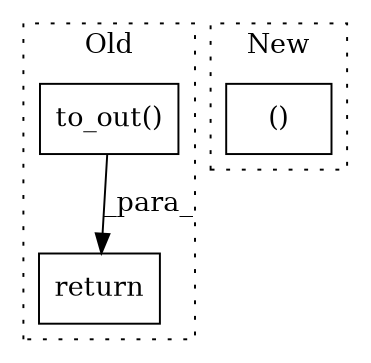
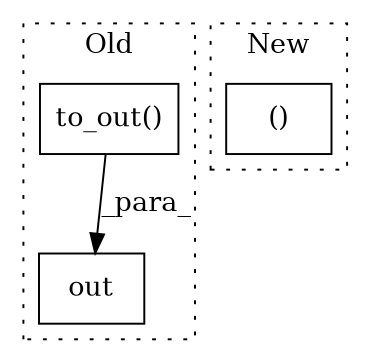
  digraph {
    node [shape=box]
    n1 [a=75 l="12,1" label="to_out()" s="2399,2414"]
-   n2 [a=93 l=7 label=return s=2392]
+   n2 [a=93 l=7 label=out s=2392]
    n3 [a=54 l=6 label="()" s=2077]
    subgraph cluster_1 {
      label=Old
      style=dotted
      n1
      n2
    }
    subgraph cluster_2 {
      label=New
      style=dotted
      n3
    }
    n1 -> n2 [label=_para_]
  }
